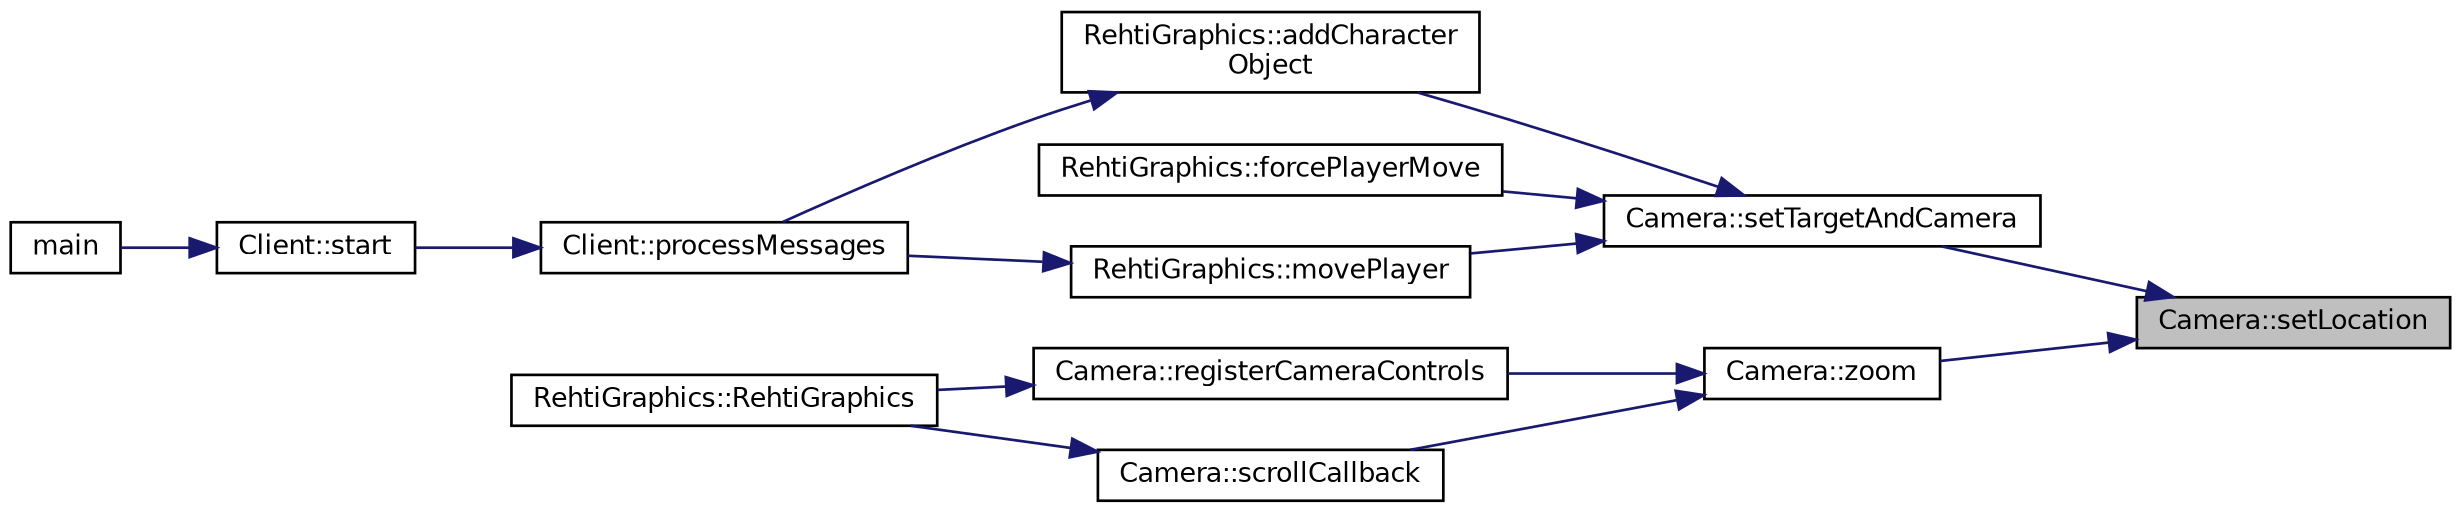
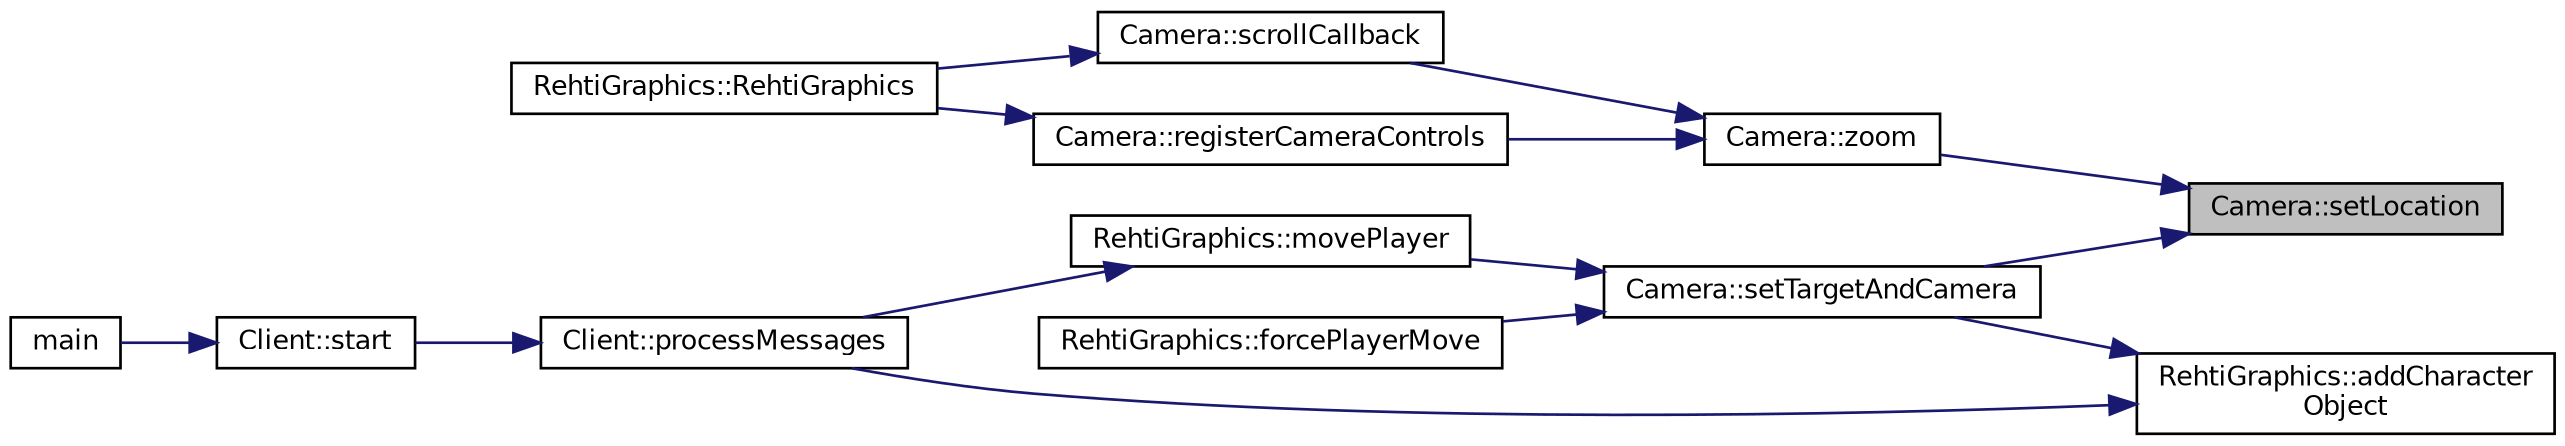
  digraph {
    rankdir=RL
    node [color=black fillcolor=white fontname=Helvetica fontsize=10 shape=record style=filled]
    edge [color=midnightblue dir=back fontname=Helvetica fontsize=10 labelfontname=Helvetica labelfontsize=10 style=solid]
    n1 [fillcolor=grey75 fontcolor=black height=0.2 label="Camera::setLocation" width=0.4]
    n2 [height=0.2 label="Camera::setTargetAndCamera" width=0.4]
    n3 [height=0.2 label="Camera::zoom" width=0.4]
    n4 [height=0.2 label="RehtiGraphics::addCharacter\lObject" width=0.4]
    n5 [height=0.2 label="RehtiGraphics::forcePlayerMove" width=0.4]
    n6 [height=0.2 label="RehtiGraphics::movePlayer" width=0.4]
    n7 [height=0.2 label="Camera::registerCameraControls" width=0.4]
    n8 [height=0.2 label="Camera::scrollCallback" width=0.4]
    n9 [height=0.2 label="Client::processMessages" width=0.4]
    n10 [height=0.2 label="Client::start" width=0.4]
    n11 [height=0.2 label=main width=0.4]
    n12 [height=0.2 label="RehtiGraphics::RehtiGraphics" width=0.4]
    n1 -> n2
    n1 -> n3
-   n2 -> n4
+   n4 -> n2
    n2 -> n5
    n2 -> n6
    n3 -> n7
    n3 -> n8
    n4 -> n9
    n6 -> n9
    n7 -> n12
    n8 -> n12
    n9 -> n10
    n10 -> n11
  }
